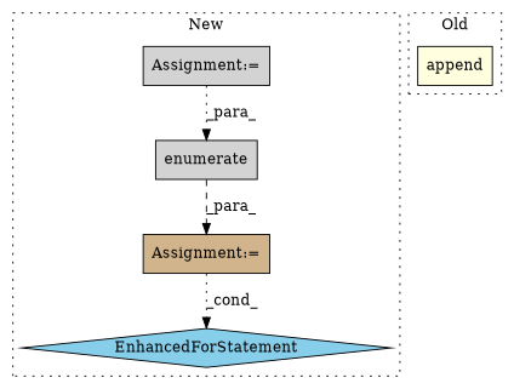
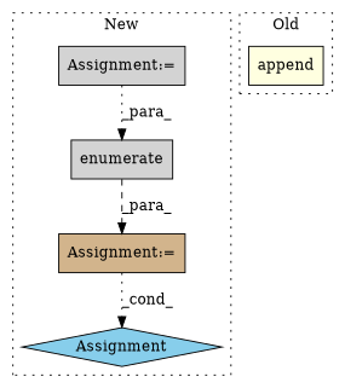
  digraph {
    node [a=32 l="70,2" s="10306,10413" shape=box style=filled fillcolor=lightgrey]
    edge [style=dotted]
    n1 [l="10,1" label=enumerate s="10386,10412"]
-   n2 [a=70 label=EnhancedForStatement shape=diamond fillcolor=skyblue]
+   n2 [a=70 label=Assignment shape=diamond fillcolor=skyblue]
    n3 [a=7 label="Assignment:=" fillcolor=tan]
    n4 [a=7 l=71 label="Assignment:=" s=9847]
    n5 [l="7,1" label=append s="14914,14922" fillcolor=lightyellow]
    subgraph cluster_1 {
      label=New
      style=dotted
      n1
      n2
      n3
      n4
    }
    subgraph cluster_2 {
      label=Old
      style=dotted
      n5
    }
    n1 -> n3 [label=_para_ style=dashed]
    n3 -> n2 [label=_cond_]
    n4 -> n1 [label=_para_]
  }
